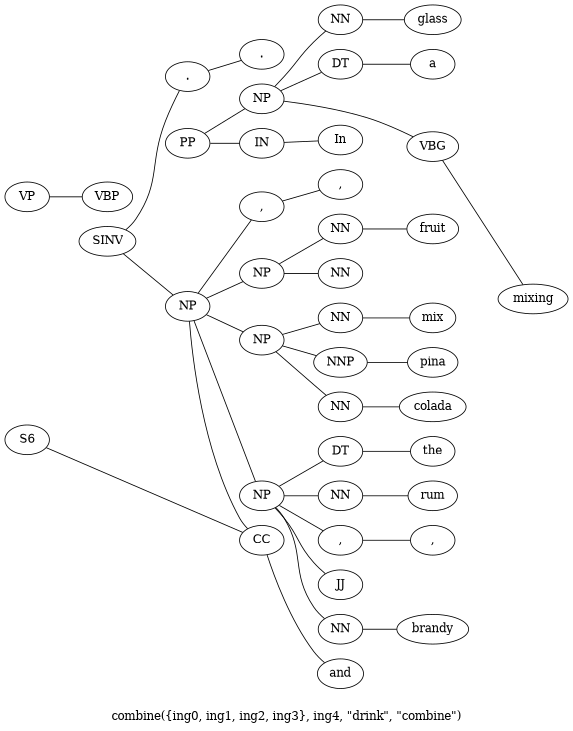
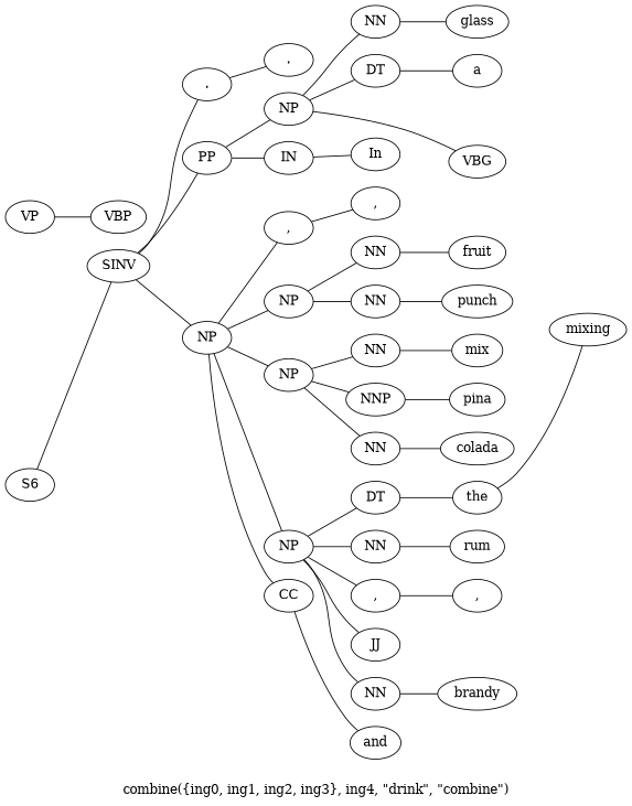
  graph {
    label="combine({ing0, ing1, ing2, ing3}, ing4, \"drink\", \"combine\")"
    rankdir=LR
    n1 [label=S6]
    n2 [label=SINV]
    n3 [label=PP]
    n4 [label=NP]
    n5 [label="."]
    n6 [label=IN]
    n7 [label=NP]
    n8 [label=VP]
    n9 [label=VBP]
    n10 [label=NP]
    n11 [label=","]
    n12 [label=NP]
    n13 [label=CC]
    n14 [label=NP]
    n15 [label="."]
    n16 [label=In]
    n17 [label=DT]
    n18 [label=VBG]
    n19 [label=NN]
    n20 [label=a]
    n21 [label=mixing]
    n22 [label=glass]
    n23 [label=DT]
    n24 [label=NN]
    n25 [label=","]
    n26 [label=JJ]
    n27 [label=NN]
    n28 [label=","]
    n29 [label=NN]
    n30 [label=NN]
    n31 [label=and]
    n32 [label=NNP]
    n33 [label=NN]
    n34 [label=NN]
    n35 [label=the]
    n36 [label=rum]
    n37 [label=","]
    n38 [label=brandy]
    n39 [label=fruit]
+   n40 [label=punch]
    n41 [label=pina]
    n42 [label=colada]
    n43 [label=mix]
-   n1 -- n13
+   n1 -- n2
+   n2 -- n3
    n2 -- n4
    n2 -- n5
    n3 -- n6
    n3 -- n7
    n4 -- n10
    n4 -- n11
    n4 -- n12
    n4 -- n13
    n4 -- n14
    n5 -- n15
    n6 -- n16
    n7 -- n17
    n7 -- n18
    n7 -- n19
    n8 -- n9
    n10 -- n23
    n10 -- n24
    n10 -- n25
    n10 -- n26
    n10 -- n27
    n11 -- n28
    n12 -- n29
    n12 -- n30
    n13 -- n31
    n14 -- n32
    n14 -- n33
    n14 -- n34
    n17 -- n20
-   n18 -- n21
+   n35 -- n21
    n19 -- n22
    n23 -- n35
    n24 -- n36
    n25 -- n37
    n27 -- n38
    n29 -- n39
+   n30 -- n40
    n32 -- n41
    n33 -- n42
    n34 -- n43
  }
